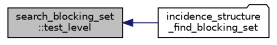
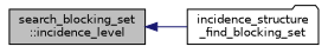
  digraph {
    rankdir=LR
    node [color=black fontname=Helvetica fontsize=10 style=filled]
-   n1 [fillcolor=grey75 fontcolor=black height=0.2 label="search_blocking_set\l::test_level" shape=box width=0.4]
+   n1 [fillcolor=grey75 fontcolor=black height=0.2 label="search_blocking_set\l::incidence_level" shape=box width=0.4]
    n2 [fillcolor=white height=0.2 label="incidence_structure\l_find_blocking_set" shape=folder width=0.4]
    n1 -> n2 [color=midnightblue dir=back fontname=Helvetica fontsize=10 labelfontname=Helvetica labelfontsize=10 style=solid]
  }
